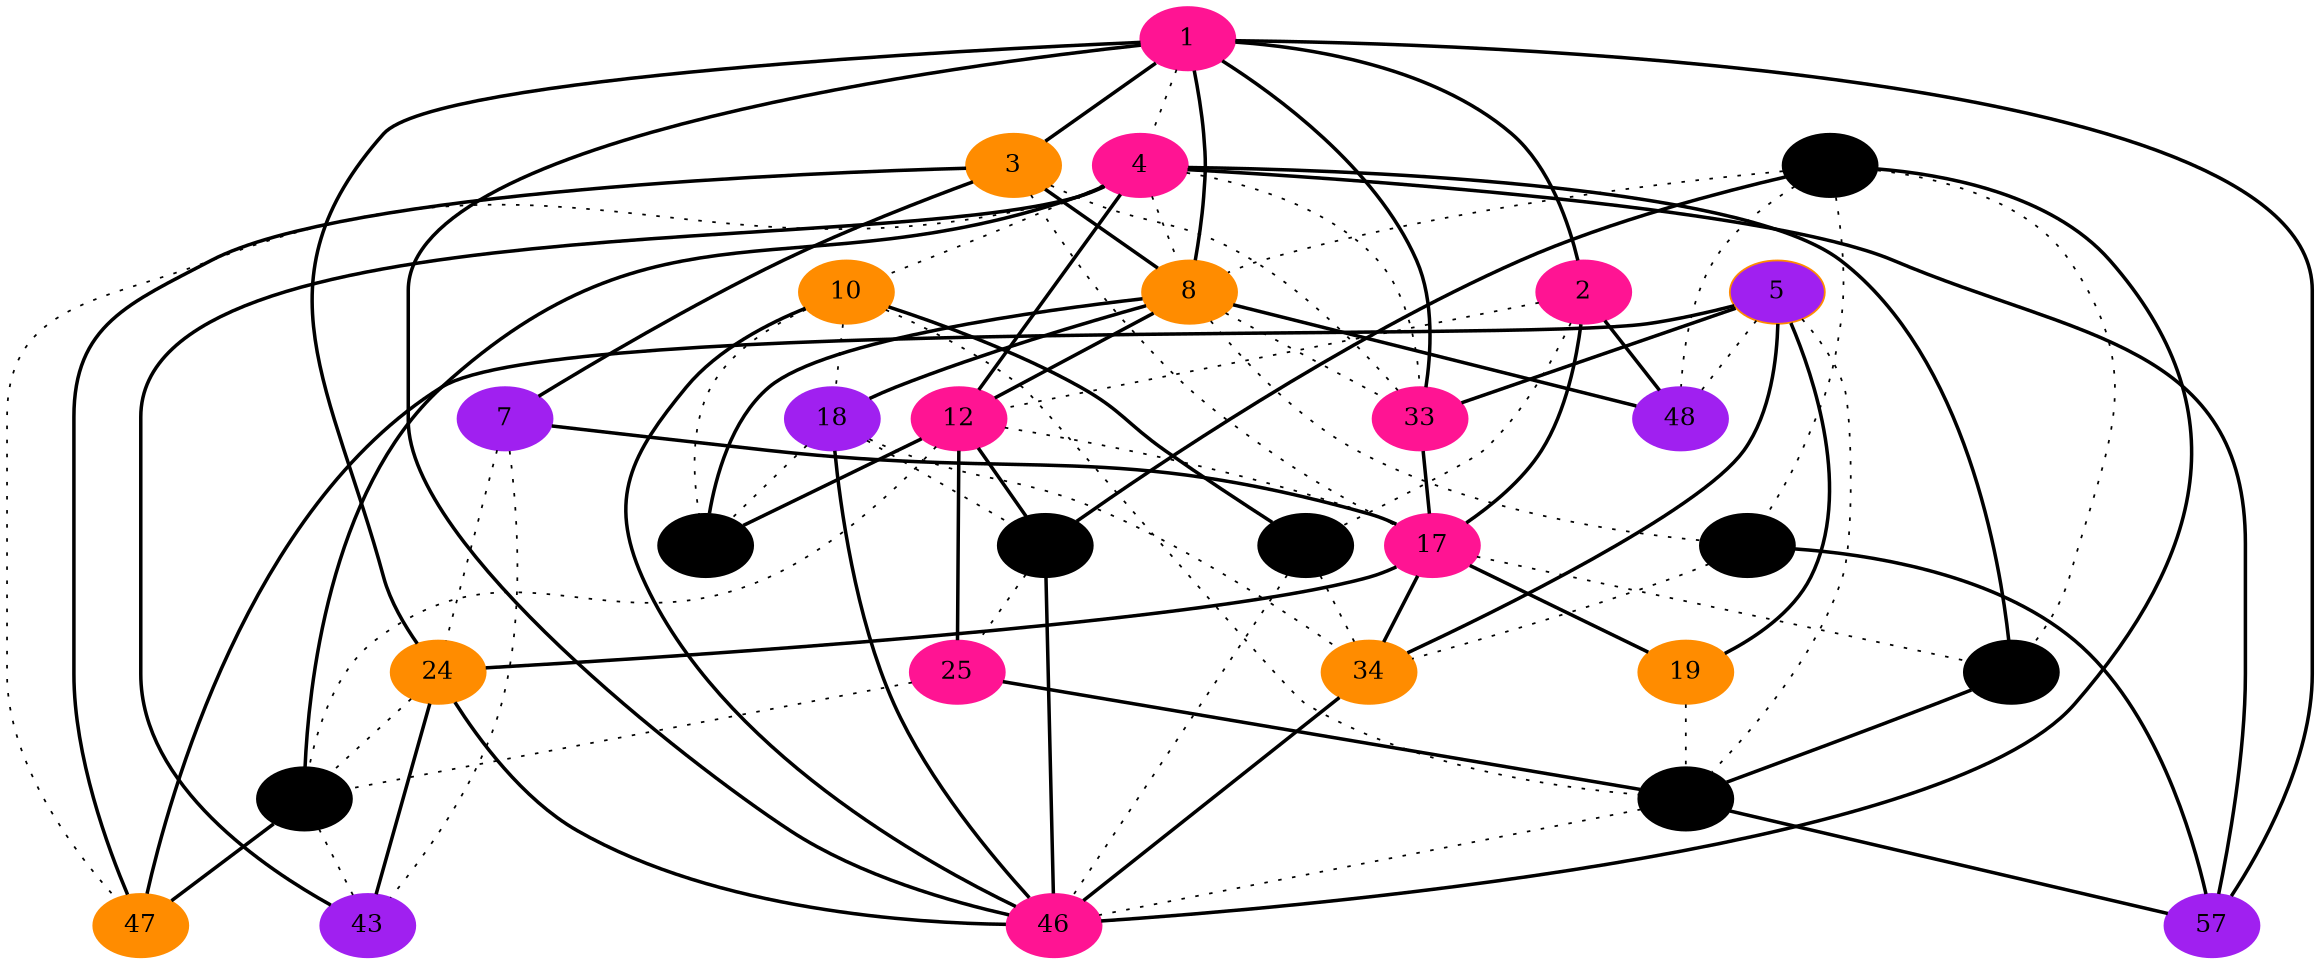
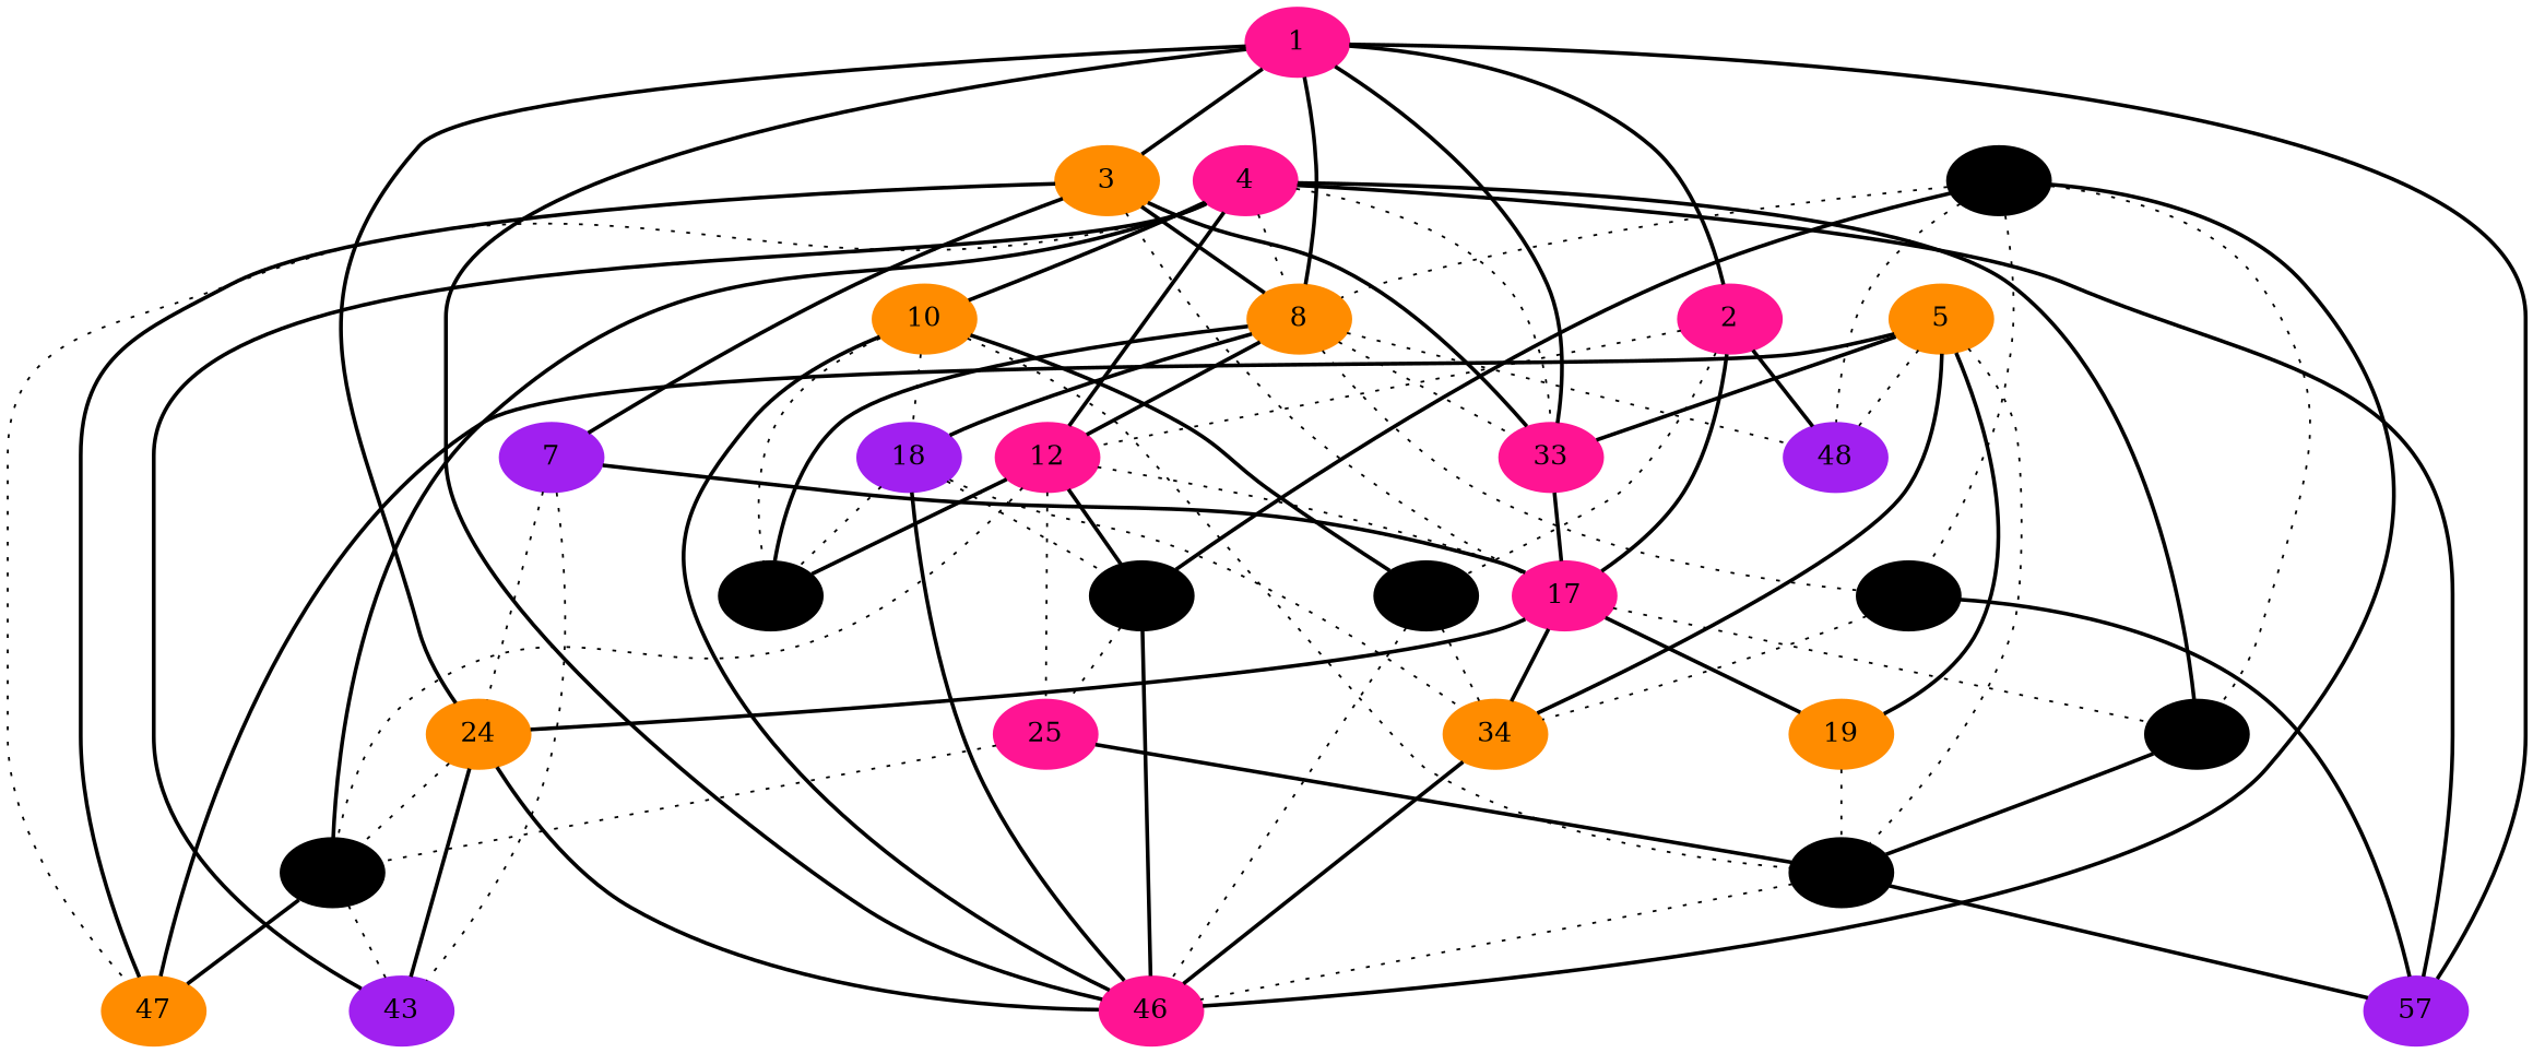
  graph {
    node [color=deeppink style=filled]
    edge [style=bold]
    1 [super="+9+54"]
    2 [super="+41"]
    3 [color=darkorange super="+30"]
    4 [super="+32+53+14"]
    8 [color=darkorange super="+26+15"]
    n6 [label=33 super="+16"]
    24 [color=darkorange super="+52"]
    46 [super="+55+49+56"]
    57 [color=purple]
    12 [super="+23+51"]
    17 [super="+33+31+39"]
    20 [color=black]
    48 [color=purple]
    7 [color=purple]
    47 [color=darkorange]
    10 [color=darkorange super="+37"]
    21 [color=black]
    40 [color=black super="+50"]
    43 [color=purple]
    29 [color=black]
    18 [color=purple super="+44"]
    42 [color=black]
    22 [color=black super="+38"]
    25
    19 [color=darkorange]
    34 [color=darkorange super="+35"]
    28 [color=black super="+36+45"]
-   5 [color=darkorange super="+11" fillcolor=purple]
+   5 [color=darkorange super="+11"]
    6 [color=black super="+58"]
    1 -- 2
    1 -- 3
-   1 -- 4 [style=dotted]
    1 -- 8
    1 -- n6
    1 -- 24
    1 -- 46
    1 -- 57
    2 -- 12 [style=dotted]
    2 -- 17 [weight=2]
    2 -- 20 [style=dotted]
    2 -- 48
    3 -- 8
-   3 -- n6 [style=dotted]
+   3 -- n6
    3 -- 17 [style=dotted]
    3 -- 7
    3 -- 47
    4 -- 8 [style=dotted]
    4 -- n6 [style=dotted]
    4 -- 57
    4 -- 12
    4 -- 47 [style=dotted]
-   4 -- 10 [style=dotted]
+   4 -- 10
    4 -- 21
    4 -- 40
    4 -- 43
    8 -- n6 [style=dotted]
    8 -- 12
-   8 -- 48
+   8 -- 48 [style=dotted]
    8 -- 29 [style=dotted]
    8 -- 18
    8 -- 42
    n6 -- 17
    24 -- 46
    24 -- 40 [style=dotted]
    24 -- 43
    12 -- 17 [style=dotted]
    12 -- 40 [style=dotted]
    12 -- 42
    12 -- 22
-   12 -- 25
+   12 -- 25 [style=dotted]
    17 -- 24
    17 -- 21 [style=dotted]
    17 -- 19
    17 -- 34
    20 -- 46 [style=dotted]
    20 -- 34 [style=dotted]
    7 -- 24 [style=dotted]
    7 -- 17
    7 -- 43 [style=dotted]
    10 -- 46
    10 -- 20
    10 -- 18 [style=dotted]
    10 -- 42 [style=dotted]
    10 -- 28 [style=dotted]
    21 -- 28
    40 -- 47
    40 -- 43 [style=dotted]
    29 -- 57
    29 -- 34 [style=dotted]
    18 -- 46
    18 -- 42 [style=dotted]
    18 -- 22 [style=dotted]
    18 -- 34 [style=dotted]
    22 -- 46 [weight=2]
    22 -- 25 [style=dotted]
    25 -- 40 [style=dotted]
    25 -- 28
    19 -- 28 [style=dotted weight=2]
    34 -- 46
    28 -- 46 [style=dotted]
    28 -- 57
    5 -- n6
    5 -- 48 [style=dotted]
    5 -- 47
    5 -- 19
    5 -- 34
    5 -- 28 [style=dotted]
    6 -- 8 [style=dotted]
    6 -- 46
    6 -- 48 [style=dotted]
    6 -- 21 [style=dotted]
    6 -- 29 [style=dotted]
    6 -- 22
  }
